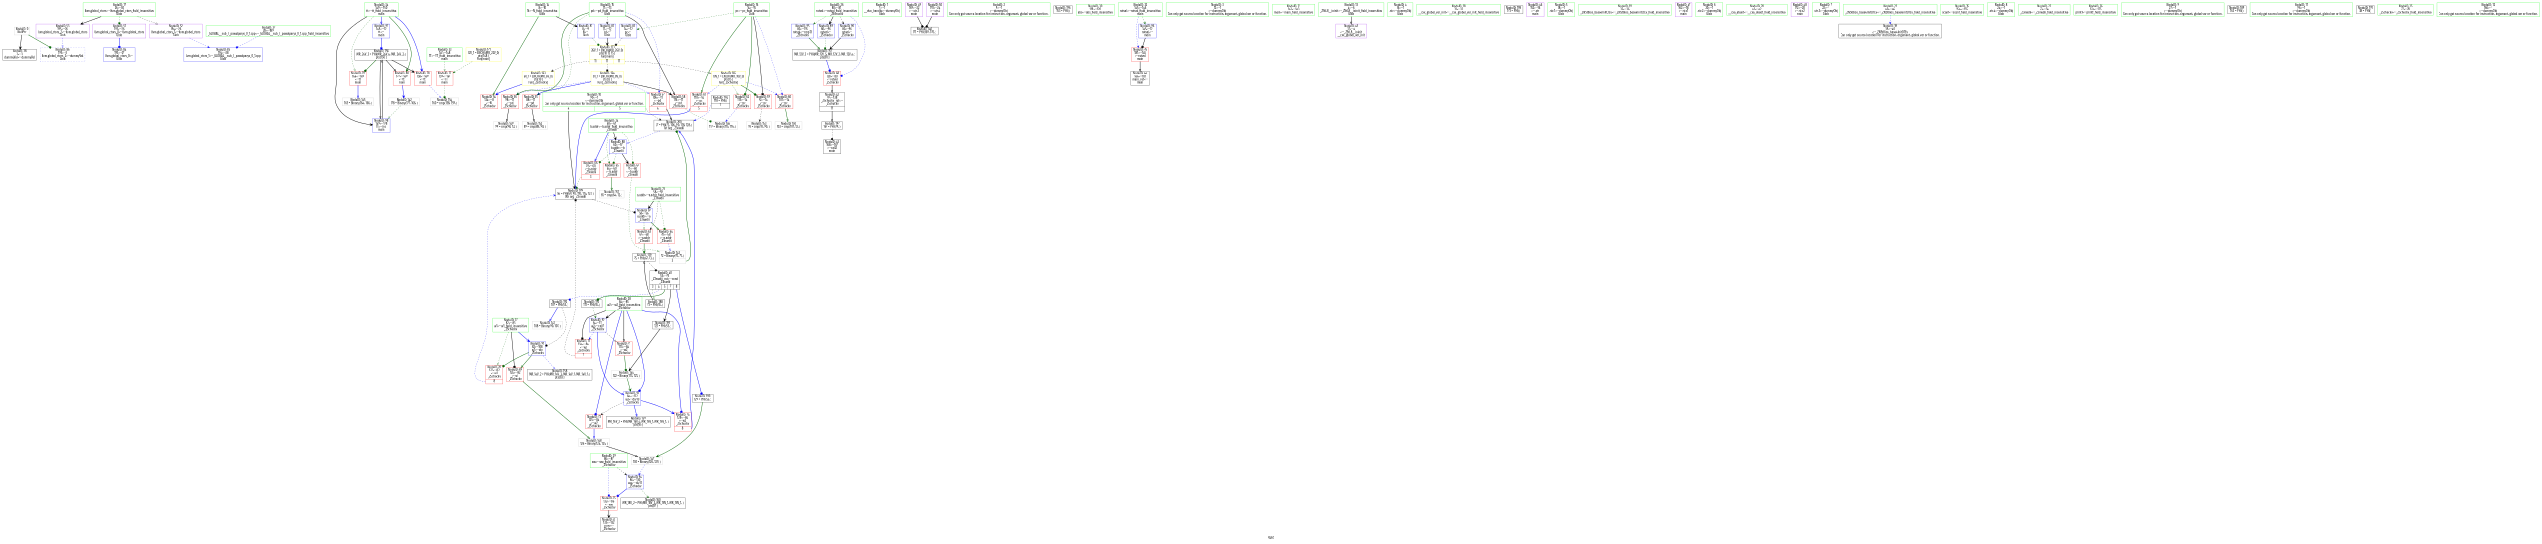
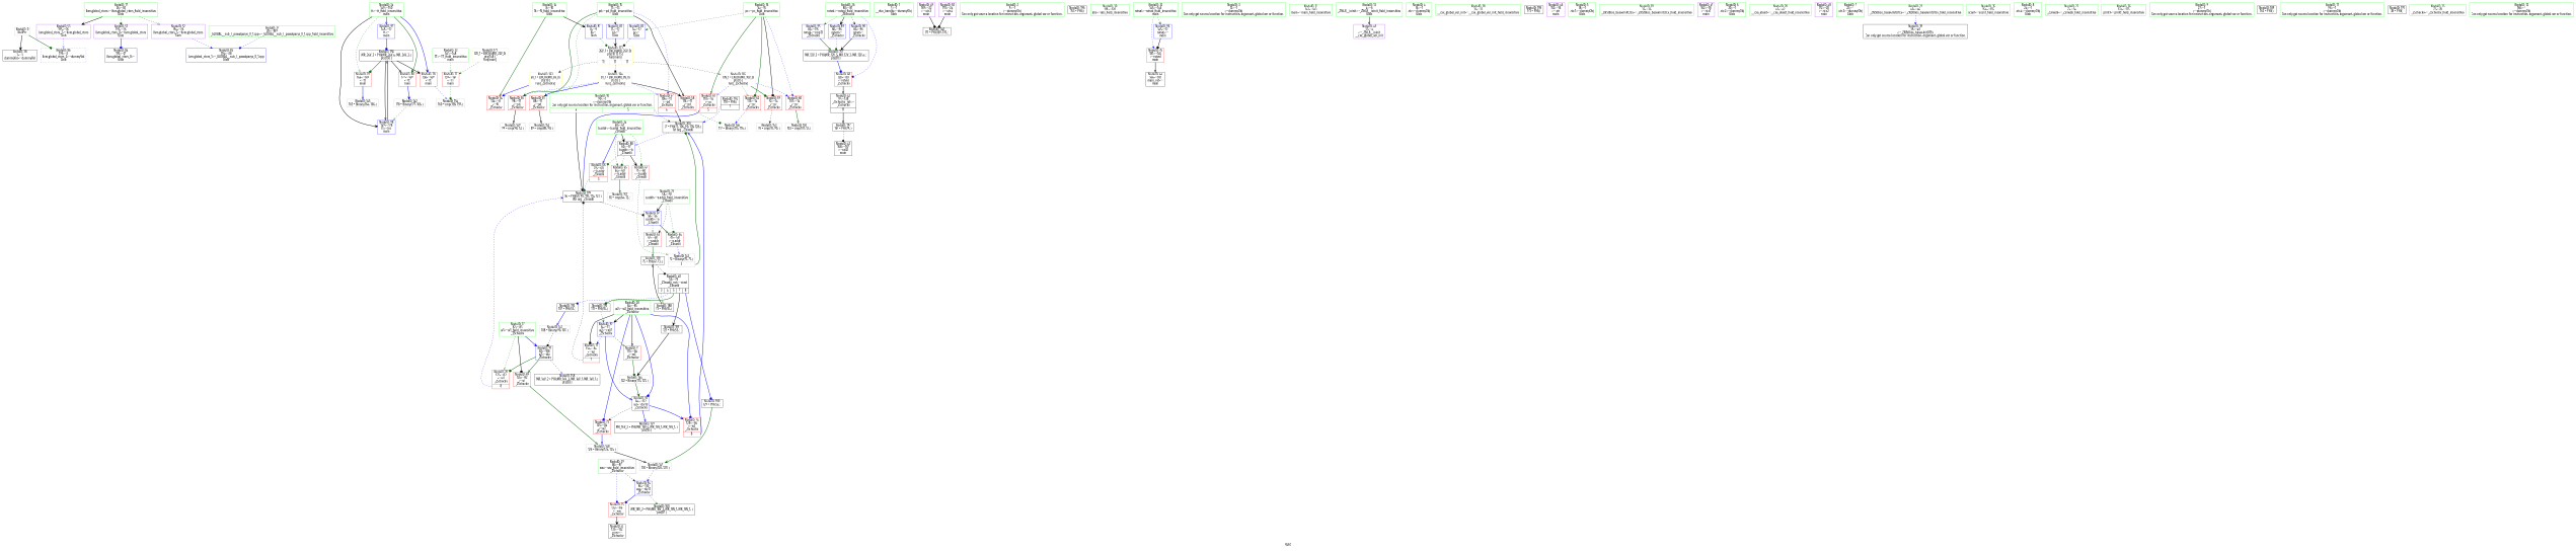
  digraph {
    fontname="Fira Sans"
    label=SVFG
    node [color=green fontname="Fira Sans" shape=record]
    edge [arrowhead=vee color=black fontname="Fira Sans" style=bold]
    n1 [color=grey label="{NodeID: 0\nNullPtr}"]
    n2 [color=black label="{NodeID: 38\n2\<--3\ndummyVal\<--dummyVal\n}"]
    n3 [color=blue label="{NodeID: 86\n195\<--3\nllvm.global_ctors_2\<--dummyVal\nGlob }" style=dotted]
    n4 [color=blue label="{NodeID: 97\n149\<--12\ntt\<--\nmain\n}"]
    n5 [color=black label="{NodeID: 156\nMR_24V_3 = PHI(MR_24V_4, MR_24V_2, )\npts\{150 \}\n}"]
    n6 [color=blue label="{NodeID: 98\n149\<--178\ntt\<--inc\nmain\n}"]
    n7 [color=red label="{NodeID: 78\n158\<--149\n\<--tt\nmain\n}"]
    n8 [color=red label="{NodeID: 79\n164\<--149\n\<--tt\nmain\n}"]
    n9 [color=red label="{NodeID: 80\n177\<--149\n\<--tt\nmain\n}"]
    n10 [color=grey label="{NodeID: 154\n160 = cmp(158, 159, )\n}"]
    n11 [color=grey label="{NodeID: 145\n165 = Binary(164, 166, )\n}"]
    n12 [color=grey label="{NodeID: 142\n178 = Binary(177, 166, )\n}"]
    n13 [label="{NodeID: 14\n8\<--10\nN\<--N_field_insensitive\nGlob }"]
    n14 [color=red label="{NodeID: 54\n134\<--8\n\<--N\n_Z5checkv\n}"]
    n15 [color=blue label="{NodeID: 81\n8\<--9\nN\<--\nGlob }"]
    n16 [color=yellow label="{NodeID: 173\n26V_1 = ENCHI(MR_26V_0)\npts\{10 13 15 \}\nFun[main]|{<s0>11|<s1>11|<s2>11}}" style=double]
    n17 [color=yellow label="{NodeID: 163\n6V_1 = ENCHI(MR_6V_0)\npts\{10 \}\nFun[_Z5checkv]}" style=double]
    n18 [color=yellow label="{NodeID: 164\n8V_1 = ENCHI(MR_8V_0)\npts\{13 \}\nFun[_Z5checkv]}" style=double]
    n19 [color=yellow label="{NodeID: 165\n10V_1 = ENCHI(MR_10V_0)\npts\{15 \}\nFun[_Z5checkv]}" style=double]
    n20 [color=black label="{NodeID: 194\n118 = PHI()\n|{<s0>7}}"]
    n21 [color=black label="{NodeID: 200\n57 = PHI(72, 106, 90, 118, 128, )\n1st arg _Z3nwdii }"]
    n22 [color=blue label="{NodeID: 88\n60\<--57\nb.addr\<--b\n_Z3nwdii\n}"]
    n23 [color=red label="{NodeID: 65\n64\<--60\n\<--b.addr\n_Z3nwdii\n}"]
    n24 [color=red label="{NodeID: 66\n69\<--60\n\<--b.addr\n_Z3nwdii\n|{<s0>3}}"]
    n25 [color=red label="{NodeID: 67\n71\<--60\n\<--b.addr\n_Z3nwdii\n}"]
    n26 [label="{NodeID: 28\n84\<--85\nw2\<--w2_field_insensitive\n_Z5checkv\n}"]
    n27 [color=red label="{NodeID: 71\n113\<--84\n\<--w2\n_Z5checkv\n}"]
    n28 [color=red label="{NodeID: 72\n114\<--84\n\<--w2\n_Z5checkv\n|{<s0>7}}"]
    n29 [color=red label="{NodeID: 73\n125\<--84\n\<--w2\n_Z5checkv\n}"]
    n30 [color=red label="{NodeID: 74\n128\<--84\n\<--w2\n_Z5checkv\n|{<s0>8}}"]
    n31 [color=blue label="{NodeID: 92\n84\<--111\nw2\<--call7\n_Z5checkv\n}"]
    n32 [color=blue label="{NodeID: 93\n84\<--122\nw2\<--div10\n_Z5checkv\n}"]
    n33 [color=grey label="{NodeID: 144\n122 = Binary(113, 121, )\n}"]
    n34 [color=black label="{NodeID: 199\n56 = PHI(69, 90, 110, 114, 127, )\n0th arg _Z3nwdii }"]
    n35 [color=grey label="{NodeID: 148\n126 = Binary(124, 125, )\n}"]
    n36 [color=black label="{NodeID: 159\nMR_16V_2 = PHI(MR_16V_4, MR_16V_1, MR_16V_1, )\npts\{85 \}\n}"]
    n37 [color=blue label="{NodeID: 87\n58\<--56\na.addr\<--a\n_Z3nwdii\n}"]
    n38 [color=grey label="{NodeID: 147\n130 = Binary(126, 129, )\n}"]
    n39 [color=black label="{NodeID: 42\n79\<--138\n_Z5checkv_ret\<--\n_Z5checkv\n|{<s0>11}}"]
    n40 [color=black label="{NodeID: 197\n167 = PHI(79, )\n}"]
    n41 [color=black label="{NodeID: 43\n168\<--167\n\<--call2\nmain\n}"]
    n42 [color=black label="{NodeID: 139\n75 = PHI(67, 73, )\n}"]
    n43 [color=black label="{NodeID: 40\n55\<--75\n_Z3nwdii_ret\<--cond\n_Z3nwdii\n|{<s0>3|<s1>4|<s2>5|<s3>7|<s4>8}}"]
    n44 [color=black label="{NodeID: 195\n121 = PHI(55, )\n}"]
    n45 [color=black label="{NodeID: 188\n73 = PHI(55, )\n}"]
    n46 [color=black label="{NodeID: 190\n129 = PHI(55, )\n}"]
    n47 [color=black label="{NodeID: 192\n107 = PHI(55, )\n}"]
    n48 [color=black label="{NodeID: 193\n111 = PHI(55, )\n}"]
    n49 [color=grey label="{NodeID: 141\n108 = Binary(90, 107, )\n}"]
    n50 [color=red label="{NodeID: 56\n98\<--11\n\<--pd\n_Z5checkv\n}"]
    n51 [color=grey label="{NodeID: 149\n99 = cmp(98, 12, )\n}"]
    n52 [color=grey label="{NodeID: 153\n93 = cmp(92, 90, )\n}"]
    n53 [color=red label="{NodeID: 70\n127\<--82\n\<--w1\n_Z5checkv\n|{<s0>8}}"]
    n54 [color=red label="{NodeID: 63\n67\<--58\n\<--a.addr\n_Z3nwdii\n}"]
    n55 [color=red label="{NodeID: 64\n70\<--58\n\<--a.addr\n_Z3nwdii\n}"]
    n56 [color=blue label="{NodeID: 84\n193\<--27\nllvm.global_ctors_0\<--\nGlob }"]
    n57 [label="{NodeID: 1\n7\<--1\n__dso_handle\<--dummyObj\nGlob }"]
    n58 [label="{NodeID: 15\n11\<--13\npd\<--pd_field_insensitive\nGlob }"]
    n59 [color=red label="{NodeID: 55\n88\<--11\n\<--pd\n_Z5checkv\n}"]
    n60 [color=red label="{NodeID: 57\n106\<--11\n\<--pd\n_Z5checkv\n|{<s0>4}}"]
    n61 [color=red label="{NodeID: 58\n116\<--11\n\<--pd\n_Z5checkv\n}"]
    n62 [color=blue label="{NodeID: 82\n11\<--12\npd\<--\nGlob }"]
    n63 [color=grey label="{NodeID: 152\n89 = cmp(88, 90, )\n}"]
    n64 [color=grey label="{NodeID: 146\n117 = Binary(115, 116, )\n}"]
    n65 [label="{NodeID: 29\n86\<--87\nww\<--ww_field_insensitive\n_Z5checkv\n}"]
    n66 [color=red label="{NodeID: 75\n132\<--86\n\<--ww\n_Z5checkv\n}"]
    n67 [color=blue label="{NodeID: 94\n86\<--130\nww\<--div12\n_Z5checkv\n}"]
    n68 [color=black label="{NodeID: 41\n133\<--132\nconv\<--\n_Z5checkv\n}"]
    n69 [color=black label="{NodeID: 160\nMR_18V_2 = PHI(MR_18V_3, MR_18V_1, MR_18V_1, )\npts\{87 \}\n}"]
    n70 [color=black label="{NodeID: 140\n171 = PHI(169, 170, )\n}"]
    n71 [color=blue label="{NodeID: 85\n194\<--28\nllvm.global_ctors_1\<--_GLOBAL__sub_I_pawelparys_0_1.cpp\nGlob }"]
    n72 [label="{NodeID: 2\n9\<--1\n\<--dummyObj\nCan only get source location for instruction, argument, global var or function.}"]
    n73 [label="{NodeID: 16\n14\<--15\npc\<--pc_field_insensitive\nGlob }"]
    n74 [color=red label="{NodeID: 59\n92\<--14\n\<--pc\n_Z5checkv\n}"]
    n75 [color=red label="{NodeID: 60\n101\<--14\n\<--pc\n_Z5checkv\n}"]
    n76 [color=red label="{NodeID: 61\n110\<--14\n\<--pc\n_Z5checkv\n|{<s0>5}}"]
    n77 [color=red label="{NodeID: 62\n115\<--14\n\<--pc\n_Z5checkv\n}"]
    n78 [color=blue label="{NodeID: 83\n14\<--12\npc\<--\nGlob }"]
    n79 [color=grey label="{NodeID: 150\n102 = cmp(101, 12, )\n}"]
    n80 [color=black label="{NodeID: 196\n153 = PHI()\n}"]
    n81 [label="{NodeID: 30\n119\<--120\nabs\<--abs_field_insensitive\n}"]
    n82 [color=black label="{NodeID: 44\n144\<--181\nmain_ret\<--\nmain\n}"]
    n83 [color=blue label="{NodeID: 91\n82\<--108\nw1\<--div\n_Z5checkv\n}"]
    n84 [color=black label="{NodeID: 158\nMR_14V_2 = PHI(MR_14V_3, MR_14V_1, MR_14V_1, )\npts\{83 \}\n}"]
    n85 [color=red label="{NodeID: 69\n124\<--82\n\<--w1\n_Z5checkv\n}"]
    n86 [color=blue label="{NodeID: 95\n80\<--135\nretval\<--cmp13\n_Z5checkv\n}"]
    n87 [color=black label="{NodeID: 157\nMR_12V_3 = PHI(MR_12V_5, MR_12V_2, MR_12V_4, )\npts\{81 \}\n}"]
    n88 [color=red label="{NodeID: 68\n138\<--80\n\<--retval\n_Z5checkv\n}"]
    n89 [label="{NodeID: 3\n12\<--1\n\<--dummyObj\nCan only get source location for instruction, argument, global var or function.}"]
    n90 [label="{NodeID: 17\n26\<--30\nllvm.global_ctors\<--llvm.global_ctors_field_insensitive\nGlob }"]
    n91 [color=purple label="{NodeID: 51\n193\<--26\nllvm.global_ctors_0\<--llvm.global_ctors\nGlob }"]
    n92 [color=purple label="{NodeID: 52\n194\<--26\nllvm.global_ctors_1\<--llvm.global_ctors\nGlob }"]
    n93 [color=purple label="{NodeID: 53\n195\<--26\nllvm.global_ctors_2\<--llvm.global_ctors\nGlob }"]
    n94 [label="{NodeID: 31\n142\<--143\nmain\<--main_field_insensitive\n}"]
    n95 [color=purple label="{NodeID: 45\n37\<--4\n\<--_ZStL8__ioinit\n__cxx_global_var_init\n}"]
    n96 [color=grey label="{NodeID: 143\n72 = Binary(70, 71, )\n|{<s0>3}}"]
    n97 [label="{NodeID: 4\n16\<--1\n.str\<--dummyObj\nGlob }"]
    n98 [label="{NodeID: 18\n31\<--32\n__cxx_global_var_init\<--__cxx_global_var_init_field_insensitive\n}"]
    n99 [color=black label="{NodeID: 198\n173 = PHI()\n}"]
    n100 [label="{NodeID: 32\n145\<--146\nretval\<--retval_field_insensitive\nmain\n}"]
    n101 [color=red label="{NodeID: 76\n181\<--145\n\<--retval\nmain\n}"]
    n102 [color=blue label="{NodeID: 96\n145\<--12\nretval\<--\nmain\n}"]
    n103 [color=purple label="{NodeID: 46\n152\<--16\n\<--.str\nmain\n}"]
    n104 [color=yellow label="{NodeID: 171\n22V_1 = ENCHI(MR_22V_0)\npts\{148 \}\nFun[main]}" style=double]
    n105 [color=red label="{NodeID: 77\n159\<--147\n\<--TT\nmain\n}"]
    n106 [color=grey label="{NodeID: 151\n65 = cmp(64, 12, )\n}"]
    n107 [label="{NodeID: 5\n18\<--1\n.str.1\<--dummyObj\nGlob }"]
    n108 [label="{NodeID: 19\n35\<--36\n_ZNSt8ios_base4InitC1Ev\<--_ZNSt8ios_base4InitC1Ev_field_insensitive\n}"]
    n109 [label="{NodeID: 33\n147\<--148\nTT\<--TT_field_insensitive\nmain\n}"]
    n110 [color=purple label="{NodeID: 47\n162\<--18\n\<--.str.1\nmain\n}"]
    n111 [color=blue label="{NodeID: 89\n80\<--96\nretval\<--\n_Z5checkv\n}"]
    n112 [label="{NodeID: 6\n20\<--1\n.str.2\<--dummyObj\nGlob }"]
    n113 [label="{NodeID: 20\n41\<--42\n__cxa_atexit\<--__cxa_atexit_field_insensitive\n}"]
    n114 [label="{NodeID: 34\n149\<--150\ntt\<--tt_field_insensitive\nmain\n}"]
    n115 [color=purple label="{NodeID: 48\n172\<--20\n\<--.str.2\nmain\n}"]
    n116 [color=blue label="{NodeID: 90\n80\<--96\nretval\<--\n_Z5checkv\n}"]
    n117 [label="{NodeID: 7\n22\<--1\n.str.3\<--dummyObj\nGlob }"]
    n118 [label="{NodeID: 21\n40\<--46\n_ZNSt8ios_base4InitD1Ev\<--_ZNSt8ios_base4InitD1Ev_field_insensitive\n}"]
    n119 [color=black label="{NodeID: 39\n39\<--40\n\<--_ZNSt8ios_base4InitD1Ev\nCan only get source location for instruction, argument, global var or function.}"]
    n120 [label="{NodeID: 35\n154\<--155\nscanf\<--scanf_field_insensitive\n}"]
    n121 [color=purple label="{NodeID: 49\n169\<--22\n\<--.str.3\nmain\n}"]
    n122 [label="{NodeID: 8\n24\<--1\n.str.4\<--dummyObj\nGlob }"]
    n123 [label="{NodeID: 22\n53\<--54\n_Z3nwdii\<--_Z3nwdii_field_insensitive\n}"]
    n124 [label="{NodeID: 36\n174\<--175\nprintf\<--printf_field_insensitive\n}"]
    n125 [color=purple label="{NodeID: 50\n170\<--24\n\<--.str.4\nmain\n}"]
    n126 [label="{NodeID: 9\n27\<--1\n\<--dummyObj\nCan only get source location for instruction, argument, global var or function.}"]
    n127 [color=black label="{NodeID: 189\n163 = PHI()\n}"]
    n128 [label="{NodeID: 23\n58\<--59\na.addr\<--a.addr_field_insensitive\n_Z3nwdii\n}"]
    n129 [label="{NodeID: 37\n28\<--189\n_GLOBAL__sub_I_pawelparys_0_1.cpp\<--_GLOBAL__sub_I_pawelparys_0_1.cpp_field_insensitive\n}"]
    n130 [label="{NodeID: 10\n90\<--1\n\<--dummyObj\nCan only get source location for instruction, argument, global var or function.|{<s0>4|<s1>5}}"]
    n131 [label="{NodeID: 24\n60\<--61\nb.addr\<--b.addr_field_insensitive\n_Z3nwdii\n}"]
    n132 [label="{NodeID: 11\n96\<--1\n\<--dummyObj\nCan only get source location for instruction, argument, global var or function.}"]
    n133 [color=black label="{NodeID: 191\n38 = PHI()\n}"]
    n134 [label="{NodeID: 25\n77\<--78\n_Z5checkv\<--_Z5checkv_field_insensitive\n}"]
    n135 [label="{NodeID: 12\n166\<--1\n\<--dummyObj\nCan only get source location for instruction, argument, global var or function.}"]
    n136 [label="{NodeID: 26\n80\<--81\nretval\<--retval_field_insensitive\n_Z5checkv\n}"]
    n137 [label="{NodeID: 13\n4\<--6\n_ZStL8__ioinit\<--_ZStL8__ioinit_field_insensitive\nGlob }"]
    n138 [label="{NodeID: 27\n82\<--83\nw1\<--w1_field_insensitive\n_Z5checkv\n}"]
    n1 -> n2
    n1 -> n3 [arrowhead=box color=darkgreen]
    n4 -> n5 [arrowhead=box color=blue]
    n5 -> n6 [arrowhead=onormal]
    n5 -> n7
    n5 -> n8 [arrowhead=box color=darkgreen]
    n5 -> n9 [arrowhead=onormal]
    n6 -> n5 [arrowhead=onormal]
    n7 -> n10 [arrowhead=onormal color=blue style=dashed]
    n8 -> n11 [arrowhead=onormal color=blue]
    n9 -> n12 [color=blue]
    n12 -> n6 [arrowhead=onormal color=darkgreen style=dashed]
    n13 -> n14 [arrowhead=onormal color=darkgreen]
    n13 -> n15
    n15 -> n16 [arrowhead=box color=darkgreen style=dashed]
    n16 -> n17 [style=dashed tailport=s0]
    n16 -> n18 [arrowhead=box style=dashed tailport=s1]
    n16 -> n19 [arrowhead=onormal style=dashed tailport=s2]
    n17 -> n14 [color=blue]
    n18 -> n50 [color=blue style=dashed]
    n18 -> n59 [color=blue]
    n18 -> n60 [arrowhead=onormal color=blue style=dashed]
    n18 -> n61
    n19 -> n74 [arrowhead=box color=darkgreen]
    n19 -> n75 [color=blue style=dashed]
    n19 -> n76 [arrowhead=onormal color=blue style=dashed]
    n19 -> n77 [arrowhead=onormal color=darkgreen style=dashed]
    n20 -> n21 [color=blue style=dashed tailport=s0]
    n21 -> n22 [arrowhead=onormal color=blue style=dashed]
    n22 -> n23 [arrowhead=box color=darkgreen style=dashed]
    n22 -> n24 [arrowhead=box color=darkgreen style=dashed]
    n22 -> n25
    n23 -> n106 [arrowhead=onormal color=darkgreen]
    n24 -> n34 [arrowhead=box color=darkgreen style=dashed tailport=s0]
    n25 -> n96 [arrowhead=onormal color=darkgreen style=dashed]
    n26 -> n27 [arrowhead=onormal]
    n26 -> n28 [arrowhead=box]
    n26 -> n29 [arrowhead=box color=blue]
    n26 -> n30 [arrowhead=box color=blue]
    n26 -> n31
    n26 -> n32 [arrowhead=box color=blue]
    n27 -> n33 [arrowhead=box color=darkgreen]
    n28 -> n34 [arrowhead=box style=dashed tailport=s0]
    n29 -> n35 [arrowhead=onormal color=blue]
    n30 -> n21 [arrowhead=onormal color=blue tailport=s0]
    n31 -> n27 [arrowhead=onormal style=dashed]
    n31 -> n28 [color=blue style=dashed]
    n31 -> n32 [arrowhead=onormal color=blue]
    n32 -> n29 [style=dashed]
    n32 -> n30 [color=blue]
    n32 -> n36 [arrowhead=onormal color=blue]
    n33 -> n32 [color=darkgreen]
    n34 -> n37 [arrowhead=box style=dashed]
    n35 -> n38 [arrowhead=onormal]
    n37 -> n54 [arrowhead=onormal color=darkgreen style=dashed]
    n37 -> n55 [arrowhead=onormal color=darkgreen]
    n38 -> n67 [color=blue style=dashed]
    n39 -> n40 [arrowhead=onormal tailport=s0]
    n40 -> n41 [arrowhead=box style=dashed]
    n42 -> n43 [arrowhead=box style=dashed]
    n43 -> n44 [tailport=s3]
    n43 -> n45 [arrowhead=onormal color=darkgreen style=dashed tailport=s0]
    n43 -> n46 [arrowhead=box color=blue tailport=s4]
    n43 -> n47 [arrowhead=box color=blue style=dashed tailport=s1]
    n43 -> n48 [arrowhead=box color=darkgreen tailport=s2]
    n44 -> n33
    n45 -> n42 [arrowhead=onormal]
    n46 -> n38 [color=darkgreen]
    n47 -> n49 [arrowhead=onormal color=blue]
    n48 -> n31 [color=darkgreen style=dashed]
-   n47 -> n83 [arrowhead=box style=dashed]
+   n49 -> n83 [arrowhead=box style=dashed]
    n50 -> n51 [arrowhead=onormal]
    n53 -> n34 [color=blue style=dashed tailport=s0]
-   n54 -> n42 [color=darkgreen]
+   n54 -> n42 [arrowhead=onormal color=darkgreen]
    n55 -> n96 [arrowhead=onormal color=blue style=dashed]
    n58 -> n50 [color=darkgreen]
    n58 -> n59 [color=darkgreen style=dashed]
    n58 -> n60 [color=blue style=dashed]
    n58 -> n61 [arrowhead=onormal]
    n58 -> n62 [style=dashed]
    n59 -> n63 [arrowhead=onormal]
    n60 -> n21 [arrowhead=onormal tailport=s0]
    n61 -> n64 [arrowhead=box color=darkgreen style=dashed]
    n62 -> n16
    n65 -> n66 [arrowhead=box color=blue style=dashed]
    n65 -> n67 [style=dashed]
    n66 -> n68
    n67 -> n66 [arrowhead=box color=blue]
    n67 -> n69 [color=darkgreen style=dashed]
    n73 -> n74 [arrowhead=box]
    n73 -> n75 [color=blue style=dashed]
    n73 -> n76 [arrowhead=onormal color=darkgreen]
    n73 -> n77 [arrowhead=box color=darkgreen]
    n73 -> n78 [color=darkgreen style=dashed]
    n74 -> n52 [style=dashed]
    n75 -> n79 [arrowhead=onormal color=darkgreen]
    n76 -> n34 [arrowhead=onormal color=blue tailport=s0]
    n77 -> n64 [color=blue style=dashed]
    n78 -> n16 [arrowhead=box style=dashed]
    n83 -> n53 [arrowhead=box color=darkgreen]
    n83 -> n84 [arrowhead=onormal color=blue style=dashed]
    n83 -> n85 [arrowhead=onormal color=darkgreen]
    n85 -> n35 [arrowhead=onormal color=darkgreen]
    n86 -> n87 [arrowhead=onormal color=darkgreen]
    n87 -> n88 [arrowhead=box color=blue]
    n88 -> n39 [arrowhead=onormal]
    n90 -> n91 [arrowhead=box color=darkgreen style=dashed]
    n90 -> n92 [arrowhead=onormal style=dashed]
    n90 -> n93
    n91 -> n56 [arrowhead=box color=blue]
    n92 -> n71 [color=blue style=dashed]
    n93 -> n3 [arrowhead=onormal color=blue style=dashed]
    n96 -> n21 [arrowhead=box color=darkgreen tailport=s0]
    n100 -> n101 [color=blue style=dashed]
    n100 -> n102 [color=darkgreen style=dashed]
    n101 -> n82 [arrowhead=onormal]
    n102 -> n101 [arrowhead=box]
    n104 -> n105 [color=darkgreen style=dashed]
    n105 -> n10 [arrowhead=box color=darkgreen style=dashed]
    n109 -> n105 [arrowhead=onormal color=darkgreen style=dashed]
    n111 -> n87 [arrowhead=box color=darkgreen style=dashed]
    n114 -> n4 [arrowhead=onormal color=blue]
    n114 -> n6
    n114 -> n7 [color=blue]
    n114 -> n8 [arrowhead=onormal color=darkgreen style=dashed]
    n114 -> n9 [color=darkgreen]
    n116 -> n87
    n118 -> n119 [color=blue style=dashed]
    n121 -> n70 [arrowhead=box]
    n125 -> n70 [arrowhead=box]
    n128 -> n37
    n128 -> n54 [style=dashed]
    n128 -> n55 [arrowhead=box color=darkgreen style=dashed]
    n129 -> n71 [arrowhead=box color=blue style=dashed]
    n130 -> n21 [style=dashed tailport=s1]
    n130 -> n34 [tailport=s0]
    n131 -> n22
    n131 -> n23 [color=darkgreen style=dashed]
    n131 -> n24 [arrowhead=onormal color=blue]
    n131 -> n25 [arrowhead=box color=darkgreen style=dashed]
    n136 -> n86 [color=darkgreen style=dashed]
    n136 -> n88 [arrowhead=box color=blue style=dashed]
    n136 -> n111
    n136 -> n116 [style=dashed]
    n137 -> n95 [arrowhead=onormal]
    n138 -> n53 [arrowhead=onormal color=darkgreen style=dashed]
    n138 -> n83 [color=blue]
    n138 -> n85 [arrowhead=box]
  }
